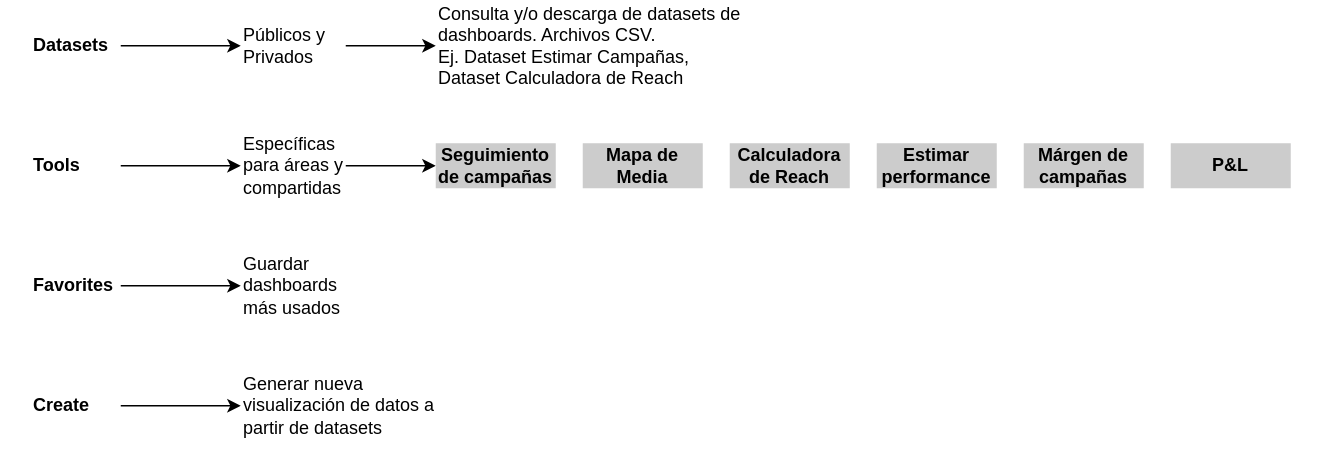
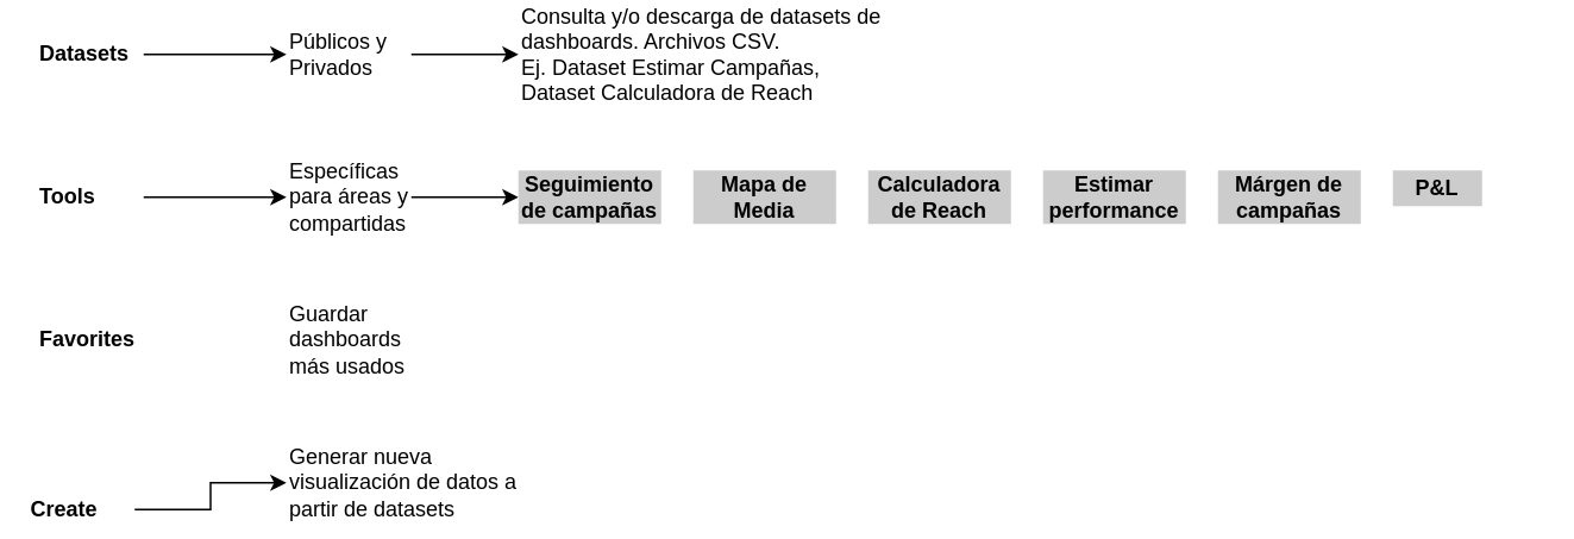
  <mxCell id="0" />
  <mxCell id="1" parent="0" />
  <mxCell id="2" style="edgeStyle=orthogonalEdgeStyle;rounded=0;orthogonalLoop=1;jettySize=auto;html=1;entryX=0;entryY=0.5;entryDx=0;entryDy=0;" edge="1" parent="1" source="3" target="11"><mxGeometry relative="1" as="geometry" /></mxCell>
  <mxCell id="3" value="Datasets" style="text;html=1;fillColor=none;align=left;verticalAlign=middle;whiteSpace=wrap;rounded=0;fontStyle=1" vertex="1" parent="1"><mxGeometry x="20" y="20" width="60" height="20" as="geometry" /></mxCell>
- <mxCell id="4" style="edgeStyle=orthogonalEdgeStyle;rounded=0;orthogonalLoop=1;jettySize=auto;html=1;entryX=0;entryY=0.5;entryDx=0;entryDy=0;" edge="1" parent="1" source="5" target="12"><mxGeometry relative="1" as="geometry" /></mxCell>
  <mxCell id="5" value="Favorites" style="text;html=1;strokeColor=none;fillColor=none;align=left;verticalAlign=middle;whiteSpace=wrap;rounded=0;fontStyle=1" vertex="1" parent="1"><mxGeometry x="20" y="180" width="60" height="20" as="geometry" /></mxCell>
  <mxCell id="6" style="edgeStyle=orthogonalEdgeStyle;rounded=0;orthogonalLoop=1;jettySize=auto;html=1;entryX=0;entryY=0.5;entryDx=0;entryDy=0;" edge="1" parent="1" source="7" target="13"><mxGeometry relative="1" as="geometry" /></mxCell>
- <mxCell id="7" value="Create" style="text;html=1;strokeColor=none;fillColor=none;align=left;verticalAlign=middle;whiteSpace=wrap;rounded=0;fontStyle=1" vertex="1" parent="1"><mxGeometry x="20" y="260" width="60" height="20" as="geometry" /></mxCell>
+ <mxCell id="7" value="Create" style="text;html=1;strokeColor=none;fillColor=none;align=left;verticalAlign=middle;whiteSpace=wrap;rounded=0;fontStyle=1" vertex="1" parent="1"><mxGeometry x="15" y="275" width="60" height="20" as="geometry" /></mxCell>
  <mxCell id="8" style="edgeStyle=orthogonalEdgeStyle;rounded=0;orthogonalLoop=1;jettySize=auto;html=1;entryX=0;entryY=0.5;entryDx=0;entryDy=0;" edge="1" parent="1" source="9" target="15"><mxGeometry relative="1" as="geometry" /></mxCell>
  <mxCell id="9" value="Tools" style="text;html=1;strokeColor=none;fillColor=none;align=left;verticalAlign=middle;whiteSpace=wrap;rounded=0;fontStyle=1" vertex="1" parent="1"><mxGeometry x="20" y="100" width="60" height="20" as="geometry" /></mxCell>
  <mxCell id="10" style="edgeStyle=orthogonalEdgeStyle;rounded=0;orthogonalLoop=1;jettySize=auto;html=1;entryX=0;entryY=0.5;entryDx=0;entryDy=0;" edge="1" parent="1" source="11" target="16"><mxGeometry relative="1" as="geometry" /></mxCell>
  <mxCell id="11" value="Públicos y&lt;br&gt;Privados" style="text;html=1;strokeColor=none;fillColor=none;align=left;verticalAlign=middle;whiteSpace=wrap;rounded=0;" vertex="1" parent="1"><mxGeometry x="160" y="20" width="70" height="20" as="geometry" /></mxCell>
  <mxCell id="12" value="Guardar dashboards más usados" style="text;html=1;strokeColor=none;fillColor=none;align=left;verticalAlign=middle;whiteSpace=wrap;rounded=0;" vertex="1" parent="1"><mxGeometry x="160" y="180" width="70" height="20" as="geometry" /></mxCell>
  <mxCell id="13" value="Generar nueva visualización de datos a partir de datasets" style="text;html=1;strokeColor=none;fillColor=none;align=left;verticalAlign=middle;whiteSpace=wrap;rounded=0;" vertex="1" parent="1"><mxGeometry x="160" y="260" width="130" height="20" as="geometry" /></mxCell>
  <mxCell id="14" style="edgeStyle=orthogonalEdgeStyle;rounded=0;orthogonalLoop=1;jettySize=auto;html=1;entryX=0;entryY=0.5;entryDx=0;entryDy=0;" edge="1" parent="1" source="15" target="17"><mxGeometry relative="1" as="geometry" /></mxCell>
  <mxCell id="15" value="Específicas para áreas y compartidas" style="text;html=1;strokeColor=none;fillColor=none;align=left;verticalAlign=middle;whiteSpace=wrap;rounded=0;" vertex="1" parent="1"><mxGeometry x="160" y="100" width="70" height="20" as="geometry" /></mxCell>
  <mxCell id="16" value="Consulta y/o descarga de datasets de dashboards. Archivos CSV.&lt;br&gt;Ej. Dataset Estimar Campañas, Dataset Calculadora de Reach" style="text;html=1;strokeColor=none;fillColor=none;align=left;verticalAlign=middle;whiteSpace=wrap;rounded=0;" vertex="1" parent="1"><mxGeometry x="290" y="20" width="210" height="20" as="geometry" /></mxCell>
  <mxCell id="17" value="Seguimiento de campañas" style="text;html=1;strokeColor=none;align=center;verticalAlign=middle;whiteSpace=wrap;rounded=0;fontStyle=1;fillColor=#CCCCCC;" vertex="1" parent="1"><mxGeometry x="290" y="95" width="80" height="30" as="geometry" /></mxCell>
  <mxCell id="18" value="Mapa de Media" style="text;html=1;strokeColor=none;align=center;verticalAlign=middle;whiteSpace=wrap;rounded=0;fontStyle=1;fillColor=#CCCCCC;" vertex="1" parent="1"><mxGeometry x="388" y="95" width="80" height="30" as="geometry" /></mxCell>
  <mxCell id="19" value="Calculadora de Reach" style="text;html=1;strokeColor=none;align=center;verticalAlign=middle;whiteSpace=wrap;rounded=0;fontStyle=1;fillColor=#CCCCCC;" vertex="1" parent="1"><mxGeometry x="486" y="95" width="80" height="30" as="geometry" /></mxCell>
  <mxCell id="20" value="Estimar performance" style="text;html=1;strokeColor=none;align=center;verticalAlign=middle;whiteSpace=wrap;rounded=0;fontStyle=1;fillColor=#CCCCCC;" vertex="1" parent="1"><mxGeometry x="584" y="95" width="80" height="30" as="geometry" /></mxCell>
  <mxCell id="21" value="Márgen de campañas" style="text;html=1;strokeColor=none;align=center;verticalAlign=middle;whiteSpace=wrap;rounded=0;fontStyle=1;fillColor=#CCCCCC;" vertex="1" parent="1"><mxGeometry x="682" y="95" width="80" height="30" as="geometry" /></mxCell>
- <mxCell id="22" value="P&amp;amp;L" style="text;html=1;strokeColor=none;align=center;verticalAlign=middle;whiteSpace=wrap;rounded=0;fontStyle=1;fillColor=#CCCCCC;" vertex="1" parent="1"><mxGeometry x="780" y="95" width="80" height="30" as="geometry" /></mxCell>
+ <mxCell id="22" value="P&amp;amp;L" style="text;html=1;strokeColor=none;align=center;verticalAlign=middle;whiteSpace=wrap;rounded=0;fontStyle=1;fillColor=#CCCCCC;" vertex="1" parent="1"><mxGeometry x="780" y="95" width="50" height="20" as="geometry" /></mxCell>
